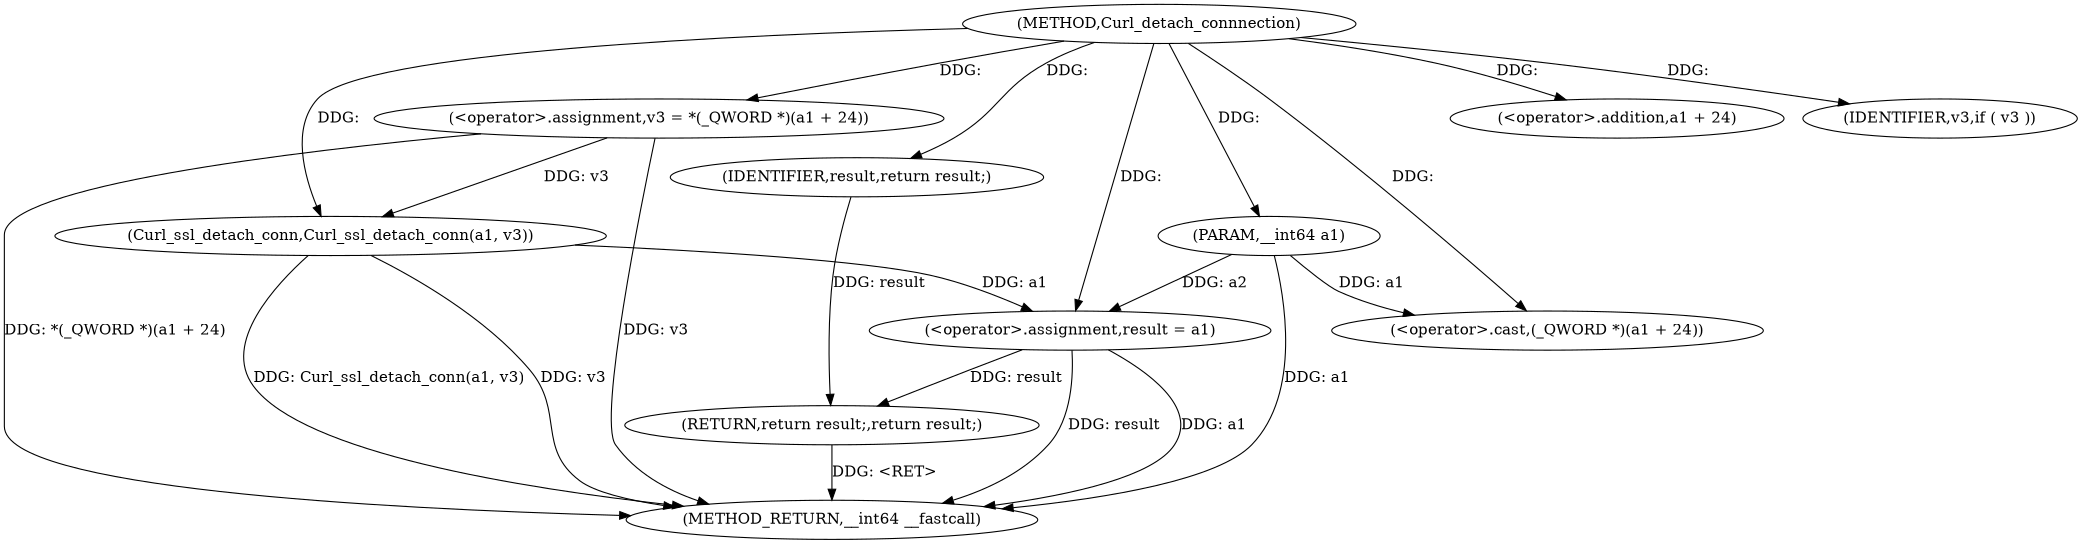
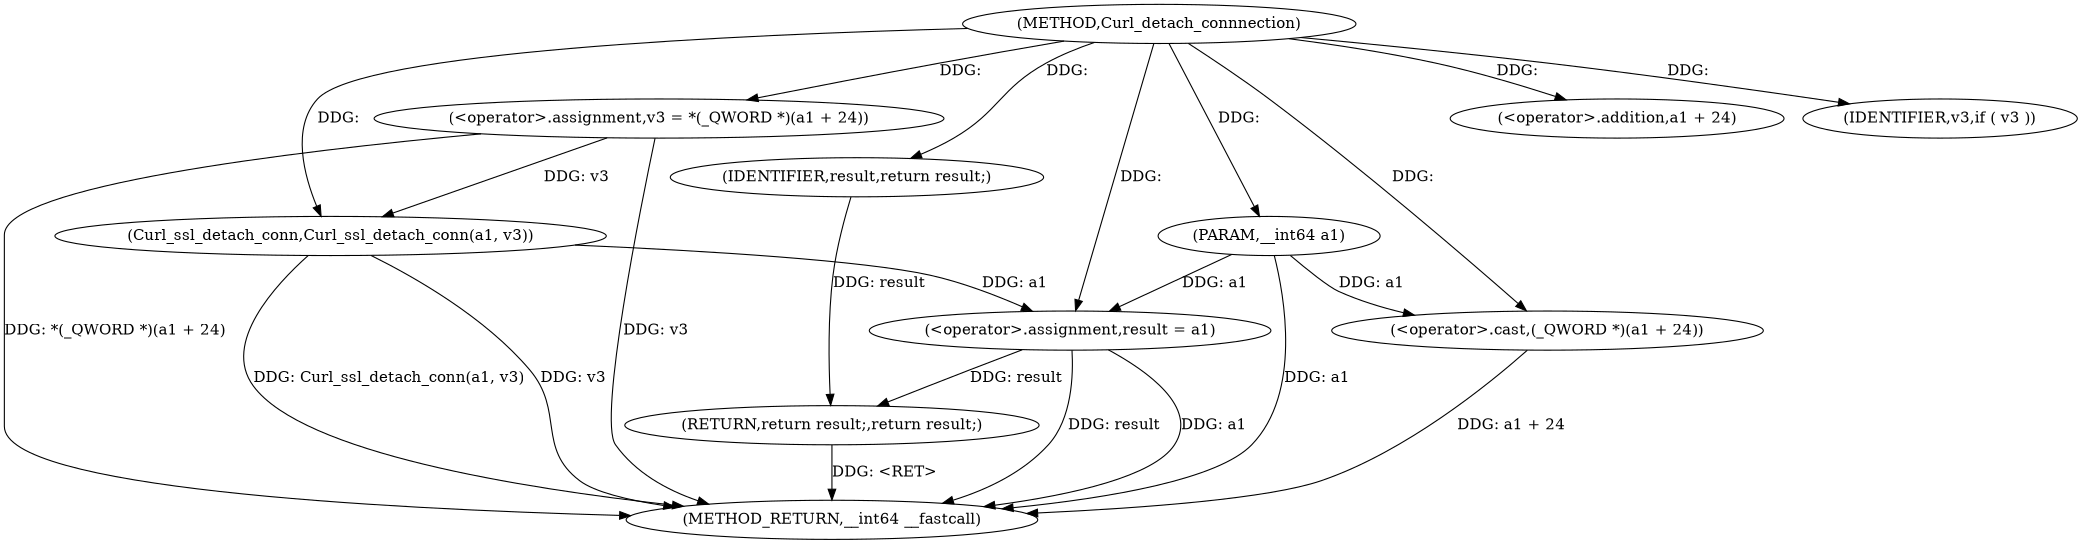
  digraph {
    n1 [label="(METHOD,Curl_detach_connnection)"]
    n2 [label="(PARAM,__int64 a1)"]
    n3 [label="(<operator>.assignment,v3 = *(_QWORD *)(a1 + 24))"]
    n4 [label="(<operator>.cast,(_QWORD *)(a1 + 24))"]
    n5 [label="(<operator>.addition,a1 + 24)"]
    n6 [label="(IDENTIFIER,v3,if ( v3 ))"]
    n7 [label="(Curl_ssl_detach_conn,Curl_ssl_detach_conn(a1, v3))"]
    n8 [label="(<operator>.assignment,result = a1)"]
    n9 [label="(IDENTIFIER,result,return result;)"]
    n10 [label="(METHOD_RETURN,__int64 __fastcall)"]
    n11 [label="(RETURN,return result;,return result;)"]
    n1 -> n2 [label="DDG: "]
    n1 -> n3 [label="DDG: "]
    n1 -> n4 [label="DDG: "]
    n1 -> n5 [label="DDG: "]
    n1 -> n6 [label="DDG: "]
    n1 -> n7 [label="DDG: "]
    n1 -> n8 [label="DDG: "]
    n1 -> n9 [label="DDG: "]
    n2 -> n4 [label="DDG: a1"]
-   n2 -> n8 [label="DDG: a2"]
+   n2 -> n8 [label="DDG: a1"]
    n2 -> n10 [label="DDG: a1"]
    n3 -> n7 [label="DDG: v3"]
    n3 -> n10 [label="DDG: v3"]
    n3 -> n10 [label="DDG: *(_QWORD *)(a1 + 24)"]
+   n4 -> n10 [label="DDG: a1 + 24"]
    n7 -> n8 [label="DDG: a1"]
    n7 -> n10 [label="DDG: v3"]
    n7 -> n10 [label="DDG: Curl_ssl_detach_conn(a1, v3)"]
    n8 -> n10 [label="DDG: a1"]
    n8 -> n10 [label="DDG: result"]
    n8 -> n11 [label="DDG: result"]
    n9 -> n11 [label="DDG: result"]
    n11 -> n10 [label="DDG: <RET>"]
  }
